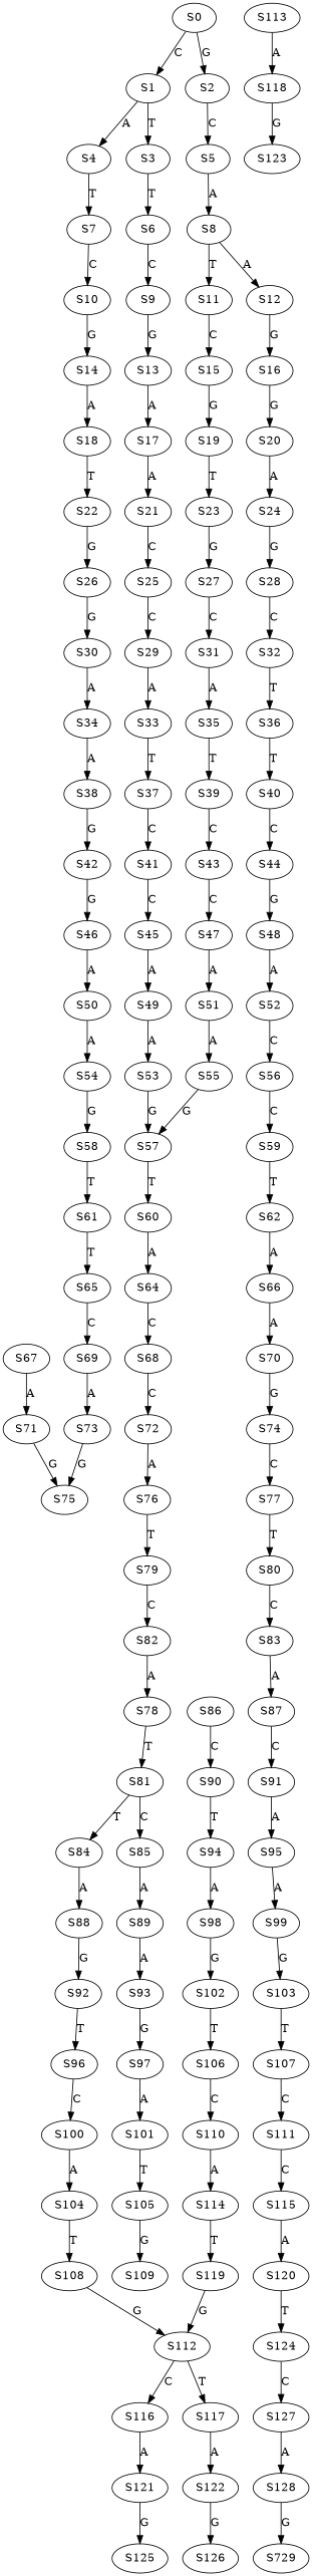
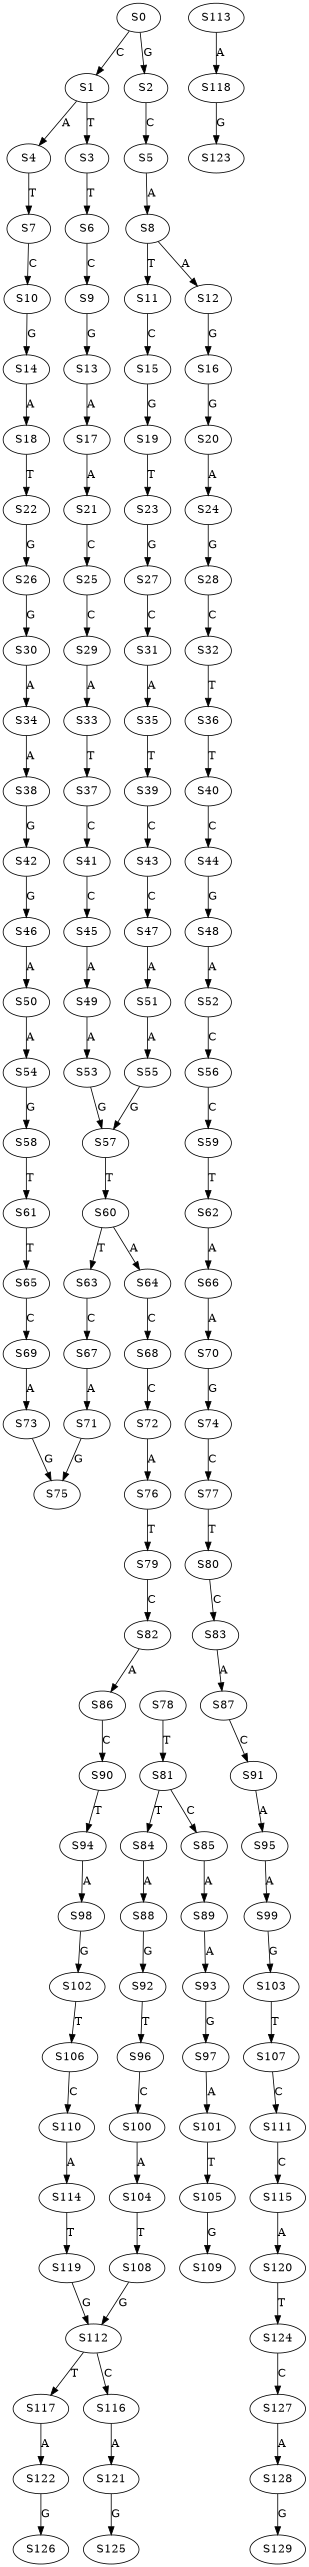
  strict digraph {
    S0
    S1
    S2
    S3
    S4
    S5
    S6
    S7
    S8
    S9
    S10
    S11
    S12
    S13
    S14
    S15
    S16
    S17
    S18
    S19
    S20
    S21
    S22
    S23
    S24
    S25
    S26
    S27
    S28
    S29
    S30
    S31
    S32
    S33
    S34
    S35
    S36
    S37
    S38
    S39
    S40
    S41
    S42
    S43
    S44
    S45
    S46
    S47
    S48
    S49
    S50
    S51
    S52
    S53
    S54
    S55
    S56
    S57
    S58
    S59
    S60
    S61
    S62
+   S63
    S64
    S65
    S66
    S67
    S68
    S69
    S70
    S71
    S72
    S73
    S74
    S75
    S76
    S77
    S79
    S80
    S78
    S81
    S82
    S83
    S84
    S85
    S86
    S87
    S88
    S89
    S90
    S91
    S92
    S93
    S94
    S95
    S96
    S97
    S98
    S99
    S100
    S101
    S102
    S103
    S104
    S105
    S106
    S107
    S108
    S109
    S110
    S111
    S112
    S114
    S115
    S116
    S117
    S113
    S118
    S119
    S120
    S121
    S122
    S123
    S124
    S125
    S126
    S127
    S128
-   S129 [label=S729]
+   S129
    S0 -> S1 [label=C]
    S0 -> S2 [label=G]
    S1 -> S3 [label=T]
    S1 -> S4 [label=A]
    S2 -> S5 [label=C]
    S3 -> S6 [label=T]
    S4 -> S7 [label=T]
    S5 -> S8 [label=A]
    S6 -> S9 [label=C]
    S7 -> S10 [label=C]
    S8 -> S11 [label=T]
    S8 -> S12 [label=A]
    S9 -> S13 [label=G]
    S10 -> S14 [label=G]
    S11 -> S15 [label=C]
    S12 -> S16 [label=G]
    S13 -> S17 [label=A]
    S14 -> S18 [label=A]
    S15 -> S19 [label=G]
    S16 -> S20 [label=G]
    S17 -> S21 [label=A]
    S18 -> S22 [label=T]
    S19 -> S23 [label=T]
    S20 -> S24 [label=A]
    S21 -> S25 [label=C]
    S22 -> S26 [label=G]
    S23 -> S27 [label=G]
    S24 -> S28 [label=G]
    S25 -> S29 [label=C]
    S26 -> S30 [label=G]
    S27 -> S31 [label=C]
    S28 -> S32 [label=C]
    S29 -> S33 [label=A]
    S30 -> S34 [label=A]
    S31 -> S35 [label=A]
    S32 -> S36 [label=T]
    S33 -> S37 [label=T]
    S34 -> S38 [label=A]
    S35 -> S39 [label=T]
    S36 -> S40 [label=T]
    S37 -> S41 [label=C]
    S38 -> S42 [label=G]
    S39 -> S43 [label=C]
    S40 -> S44 [label=C]
    S41 -> S45 [label=C]
    S42 -> S46 [label=G]
    S43 -> S47 [label=C]
    S44 -> S48 [label=G]
    S45 -> S49 [label=A]
    S46 -> S50 [label=A]
    S47 -> S51 [label=A]
    S48 -> S52 [label=A]
    S49 -> S53 [label=A]
    S50 -> S54 [label=A]
    S51 -> S55 [label=A]
    S52 -> S56 [label=C]
    S53 -> S57 [label=G]
    S54 -> S58 [label=G]
    S55 -> S57 [label=G]
    S56 -> S59 [label=C]
    S57 -> S60 [label=T]
    S58 -> S61 [label=T]
    S59 -> S62 [label=T]
+   S60 -> S63 [label=T]
    S60 -> S64 [label=A]
    S61 -> S65 [label=T]
    S62 -> S66 [label=A]
+   S63 -> S67 [label=C]
    S64 -> S68 [label=C]
    S65 -> S69 [label=C]
    S66 -> S70 [label=A]
    S67 -> S71 [label=A]
    S68 -> S72 [label=C]
    S69 -> S73 [label=A]
    S70 -> S74 [label=G]
    S71 -> S75 [label=G]
    S72 -> S76 [label=A]
    S73 -> S75 [label=G]
    S74 -> S77 [label=C]
    S76 -> S79 [label=T]
    S77 -> S80 [label=T]
    S79 -> S82 [label=C]
    S80 -> S83 [label=C]
    S78 -> S81 [label=T]
    S81 -> S84 [label=T]
    S81 -> S85 [label=C]
-   S82 -> S78 [label=A]
+   S82 -> S86 [label=A]
    S83 -> S87 [label=A]
    S84 -> S88 [label=A]
    S85 -> S89 [label=A]
    S86 -> S90 [label=C]
    S87 -> S91 [label=C]
    S88 -> S92 [label=G]
    S89 -> S93 [label=A]
    S90 -> S94 [label=T]
    S91 -> S95 [label=A]
    S92 -> S96 [label=T]
    S93 -> S97 [label=G]
    S94 -> S98 [label=A]
    S95 -> S99 [label=A]
    S96 -> S100 [label=C]
    S97 -> S101 [label=A]
    S98 -> S102 [label=G]
    S99 -> S103 [label=G]
    S100 -> S104 [label=A]
    S101 -> S105 [label=T]
    S102 -> S106 [label=T]
    S103 -> S107 [label=T]
    S104 -> S108 [label=T]
    S105 -> S109 [label=G]
    S106 -> S110 [label=C]
    S107 -> S111 [label=C]
    S108 -> S112 [label=G]
    S110 -> S114 [label=A]
    S111 -> S115 [label=C]
    S112 -> S116 [label=C]
    S112 -> S117 [label=T]
    S114 -> S119 [label=T]
    S115 -> S120 [label=A]
    S116 -> S121 [label=A]
    S117 -> S122 [label=A]
    S113 -> S118 [label=A]
    S118 -> S123 [label=G]
    S119 -> S112 [label=G]
    S120 -> S124 [label=T]
    S121 -> S125 [label=G]
    S122 -> S126 [label=G]
    S124 -> S127 [label=C]
    S127 -> S128 [label=A]
    S128 -> S129 [label=G]
  }
